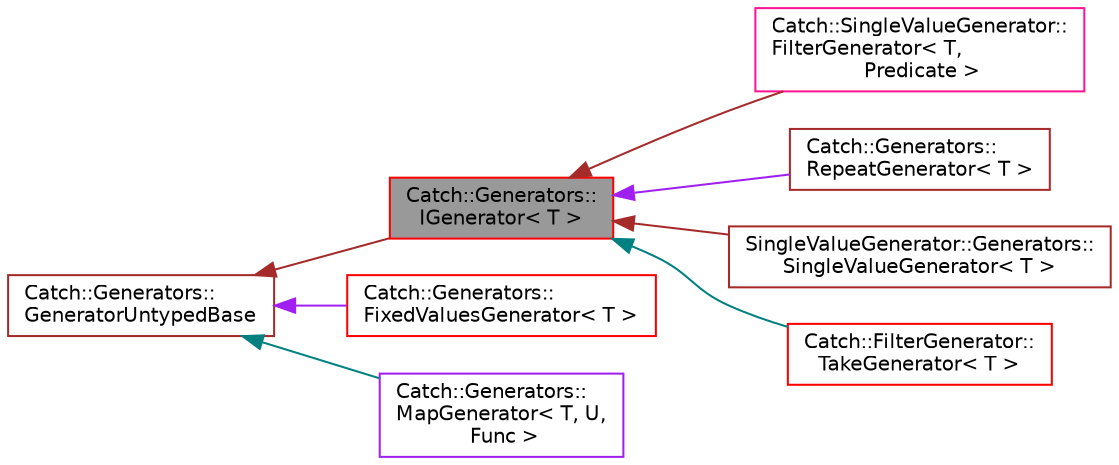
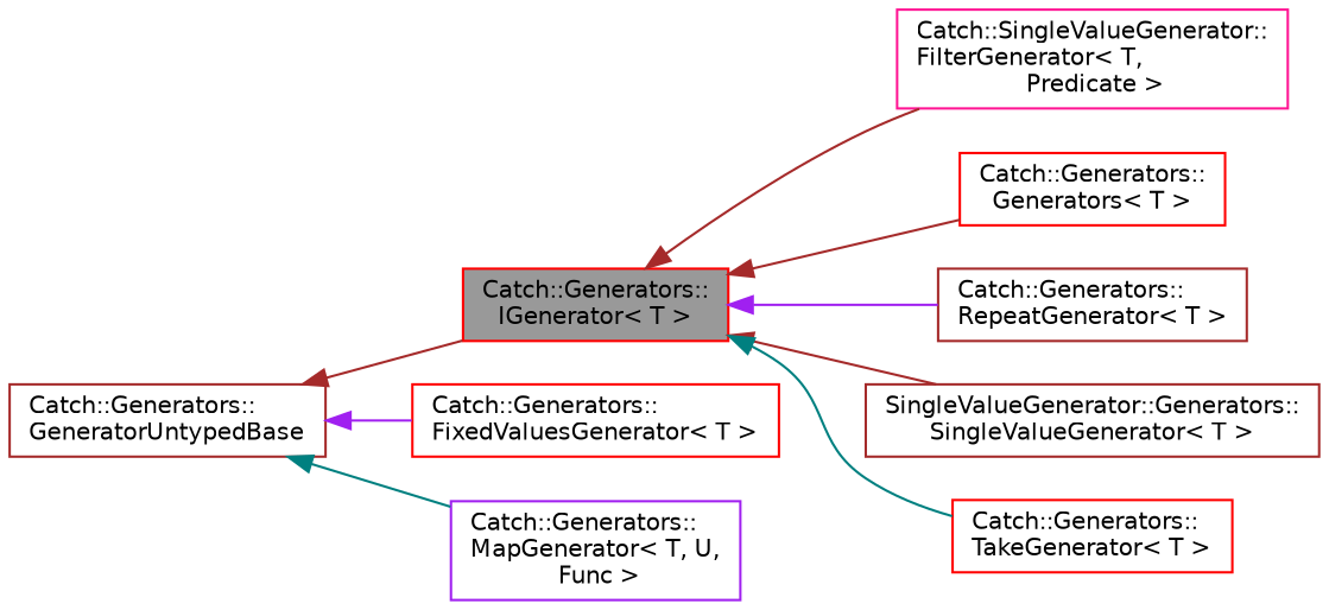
  digraph {
    rankdir=LR
    node [color=red fillcolor=white fontname=Helvetica fontsize=10 shape=box style=filled]
    edge [color=brown dir=back fontname=Helvetica fontsize=10 labelfontname=Helvetica labelfontsize=10 style=solid]
    n1 [fillcolor=grey60 fontcolor=black height=0.2 label="Catch::Generators::\lIGenerator\< T \>" width=0.4]
    n2 [color=deeppink height=0.2 label="Catch::SingleValueGenerator::\lFilterGenerator\< T,\l Predicate \>" width=0.4]
+   n3 [height=0.2 label="Catch::Generators::\lGenerators\< T \>" width=0.4]
    n4 [color=brown height=0.2 label="Catch::Generators::\lRepeatGenerator\< T \>" width=0.4]
    n5 [color=brown height=0.2 label="SingleValueGenerator::Generators::\lSingleValueGenerator\< T \>" width=0.4]
-   n6 [height=0.2 label="Catch::FilterGenerator::\lTakeGenerator\< T \>" width=0.4]
+   n6 [height=0.2 label="Catch::Generators::\lTakeGenerator\< T \>" width=0.4]
    n7 [height=0.2 label="Catch::Generators::\lFixedValuesGenerator\< T \>" width=0.4]
    n8 [color=purple height=0.2 label="Catch::Generators::\lMapGenerator\< T, U,\l Func \>" width=0.4]
    n9 [color=brown height=0.2 label="Catch::Generators::\lGeneratorUntypedBase" width=0.4]
    n1 -> n2
+   n1 -> n3
    n1 -> n4 [color=purple]
    n1 -> n5
    n1 -> n6 [color=teal]
    n9 -> n1
    n9 -> n7 [color=purple]
    n9 -> n8 [color=teal]
  }
